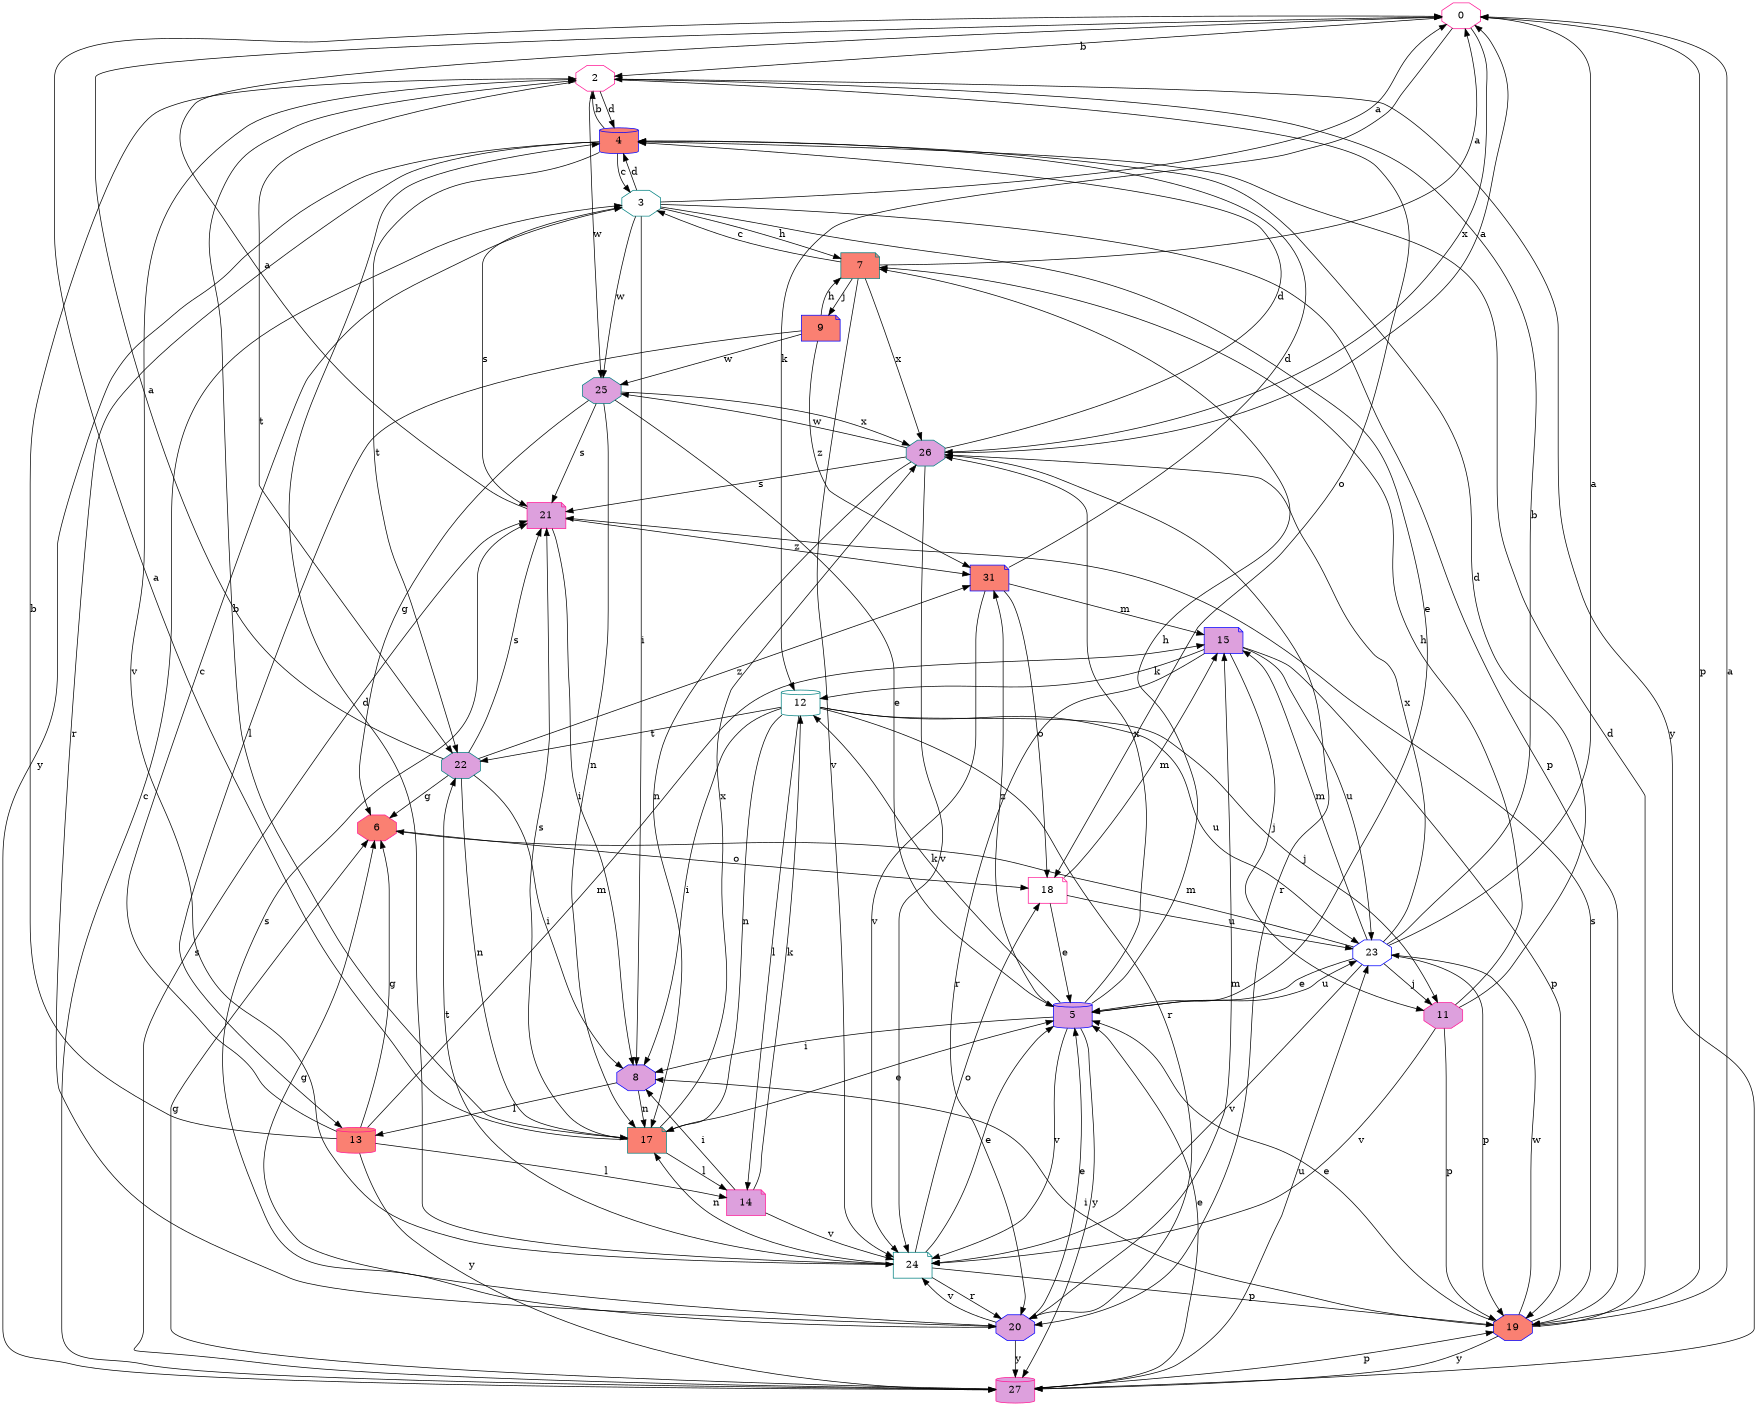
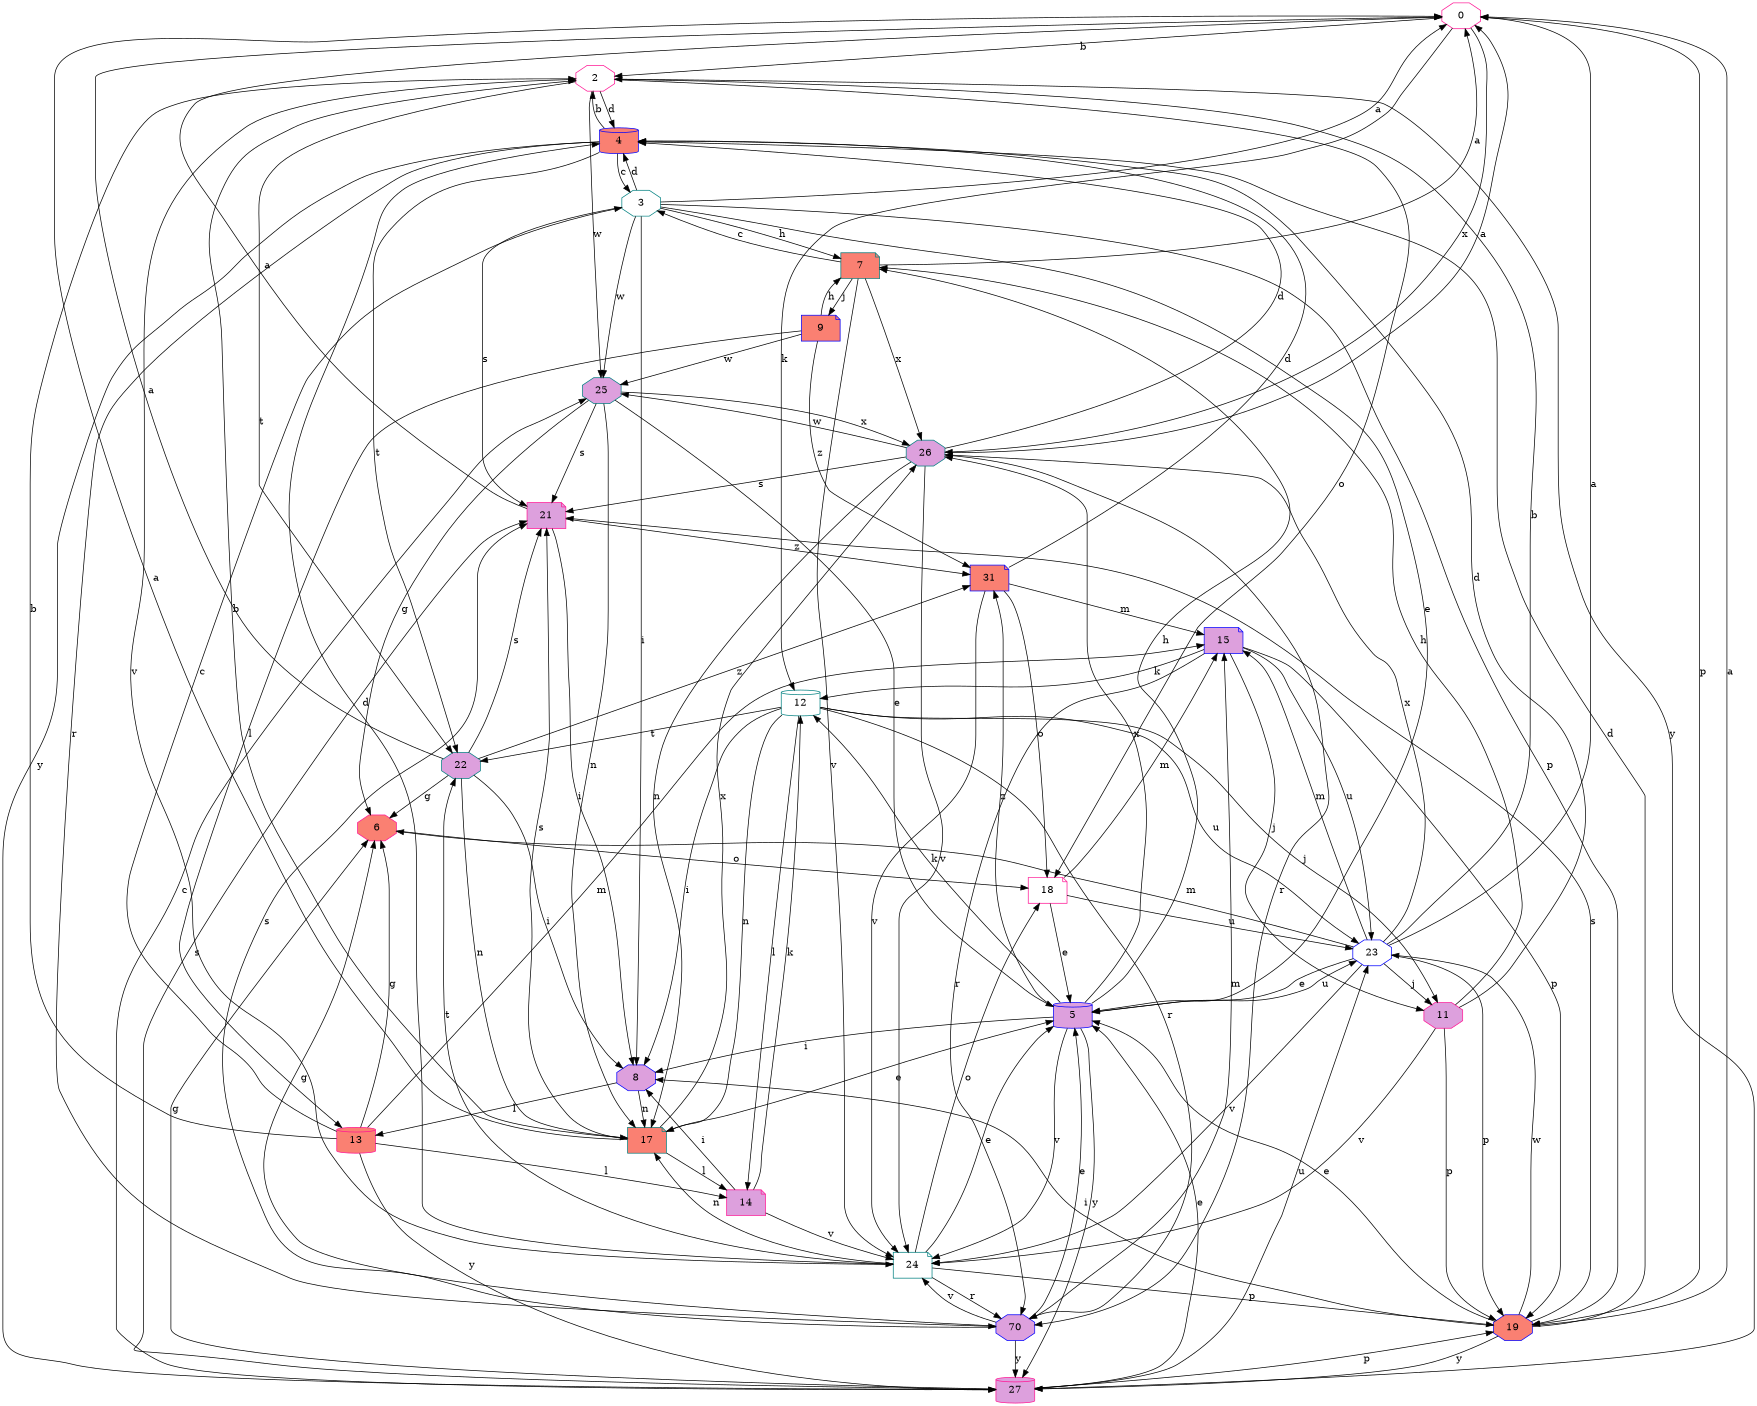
  strict digraph {
    node [color=deeppink fillcolor=plum shape=octagon style=filled]
    0 [fillcolor=white]
    2 [fillcolor=white]
    12 [color=teal fillcolor=white shape=cylinder]
    19 [color=blue fillcolor=salmon]
    26 [color=teal]
    4 [color=blue fillcolor=salmon shape=cylinder]
    18 [fillcolor=white shape=note]
    22 [color=teal]
    24 [color=teal fillcolor=white shape=note]
    25 [color=teal]
    27 [shape=cylinder]
    8 [color=blue]
-   20 [color=blue]
+   20 [color=blue label=70]
    23 [color=blue fillcolor=white]
    17 [color=teal fillcolor=salmon shape=note]
    11
    14 [shape=note]
    5 [color=blue shape=cylinder]
    21 [shape=note]
    3 [color=teal fillcolor=white]
    15 [color=blue shape=note]
    31 [color=blue fillcolor=salmon shape=note]
    6 [fillcolor=salmon]
    7 [color=teal fillcolor=salmon shape=note]
    9 [color=blue fillcolor=salmon shape=note]
    13 [fillcolor=salmon shape=cylinder]
    0 -> 2 [label=b]
    0 -> 12 [label=k]
    0 -> 19 [label=p]
    0 -> 26 [label=x]
    2 -> 4 [label=d]
    2 -> 18 [label=o]
    2 -> 22 [label=t]
    2 -> 24 [label=v]
    2 -> 25 [label=w]
    2 -> 27 [label=y]
    12 -> 22 [label=t]
    12 -> 8 [label=i]
    12 -> 20 [label=r]
    12 -> 23 [label=u]
    12 -> 17 [label=n]
    12 -> 11 [label=j]
    12 -> 14 [label=l]
    19 -> 0 [label=a]
    19 -> 4 [label=d]
    19 -> 27 [label=y]
    19 -> 8 [label=i]
    19 -> 23 [label=w]
    19 -> 5 [label=e]
    19 -> 21 [label=s]
    26 -> 0 [label=a]
    26 -> 4 [label=d]
    26 -> 24 [label=v]
    26 -> 25 [label=w]
    26 -> 20 [label=r]
    26 -> 17 [label=n]
    26 -> 21 [label=s]
    4 -> 2 [label=b]
    4 -> 22 [label=t]
    4 -> 27 [label=y]
    4 -> 20 [label=r]
    4 -> 3 [label=c]
    18 -> 23 [label=u]
    18 -> 5 [label=e]
    18 -> 15 [label=m]
    22 -> 0 [label=a]
    22 -> 8 [label=i]
    22 -> 17 [label=n]
    22 -> 21 [label=s]
    22 -> 31 [label=z]
    22 -> 6 [label=g]
    24 -> 19 [label=p]
    24 -> 4 [label=d]
    24 -> 18 [label=o]
    24 -> 22 [label=t]
    24 -> 20 [label=r]
    24 -> 17 [label=n]
    24 -> 5 [label=e]
    25 -> 26 [label=x]
    25 -> 17 [label=n]
    25 -> 5 [label=e]
    25 -> 21 [label=s]
    25 -> 6 [label=g]
    27 -> 19 [label=p]
    27 -> 23 [label=u]
    27 -> 5 [label=e]
    27 -> 21 [label=s]
-   27 -> 3 [label=c]
+   27 -> 25 [label=c]
    27 -> 6 [label=g]
    8 -> 17 [label=n]
    8 -> 13 [label=l]
    20 -> 24 [label=v]
    20 -> 27 [label=y]
    20 -> 5 [label=e]
    20 -> 21 [label=s]
    20 -> 15 [label=m]
    20 -> 6 [label=g]
    23 -> 0 [label=a]
    23 -> 2 [label=b]
    23 -> 19 [label=p]
    23 -> 26 [label=x]
    23 -> 24 [label=v]
    23 -> 11 [label=j]
    23 -> 5 [label=e]
    23 -> 15 [label=m]
    23 -> 6 [label=m]
    17 -> 0 [label=a]
    17 -> 2 [label=b]
    17 -> 26 [label=x]
    17 -> 14 [label=l]
    17 -> 5 [label=e]
    17 -> 21 [label=s]
    11 -> 19 [label=p]
    11 -> 4 [label=d]
    11 -> 24 [label=v]
    11 -> 7 [label=h]
    14 -> 12 [label=k]
    14 -> 24 [label=v]
    14 -> 8 [label=i]
    5 -> 12 [label=k]
    5 -> 26 [label=x]
    5 -> 24 [label=v]
    5 -> 27 [label=y]
    5 -> 8 [label=i]
    5 -> 23 [label=u]
    5 -> 31 [label=z]
    5 -> 7 [label=h]
    21 -> 0 [label=a]
    21 -> 8 [label=i]
    21 -> 31 [label=z]
    3 -> 0 [label=a]
    3 -> 19 [label=p]
    3 -> 4 [label=d]
    3 -> 25 [label=w]
    3 -> 8 [label=i]
    3 -> 5 [label=e]
    3 -> 21 [label=s]
    3 -> 7 [label=h]
    15 -> 12 [label=k]
    15 -> 19 [label=p]
    15 -> 20 [label=r]
    15 -> 23 [label=u]
    15 -> 11 [label=j]
    31 -> 4 [label=d]
    31 -> 18 [label=o]
    31 -> 24 [label=v]
    31 -> 15 [label=m]
    6 -> 18 [label=o]
    7 -> 0 [label=a]
    7 -> 26 [label=x]
    7 -> 24 [label=v]
    7 -> 3 [label=c]
    7 -> 9 [label=j]
    9 -> 25 [label=w]
    9 -> 31 [label=z]
    9 -> 7 [label=h]
    9 -> 13 [label=l]
    13 -> 2 [label=b]
    13 -> 27 [label=y]
    13 -> 14 [label=l]
    13 -> 3 [label=c]
    13 -> 15 [label=m]
    13 -> 6 [label=g]
  }
